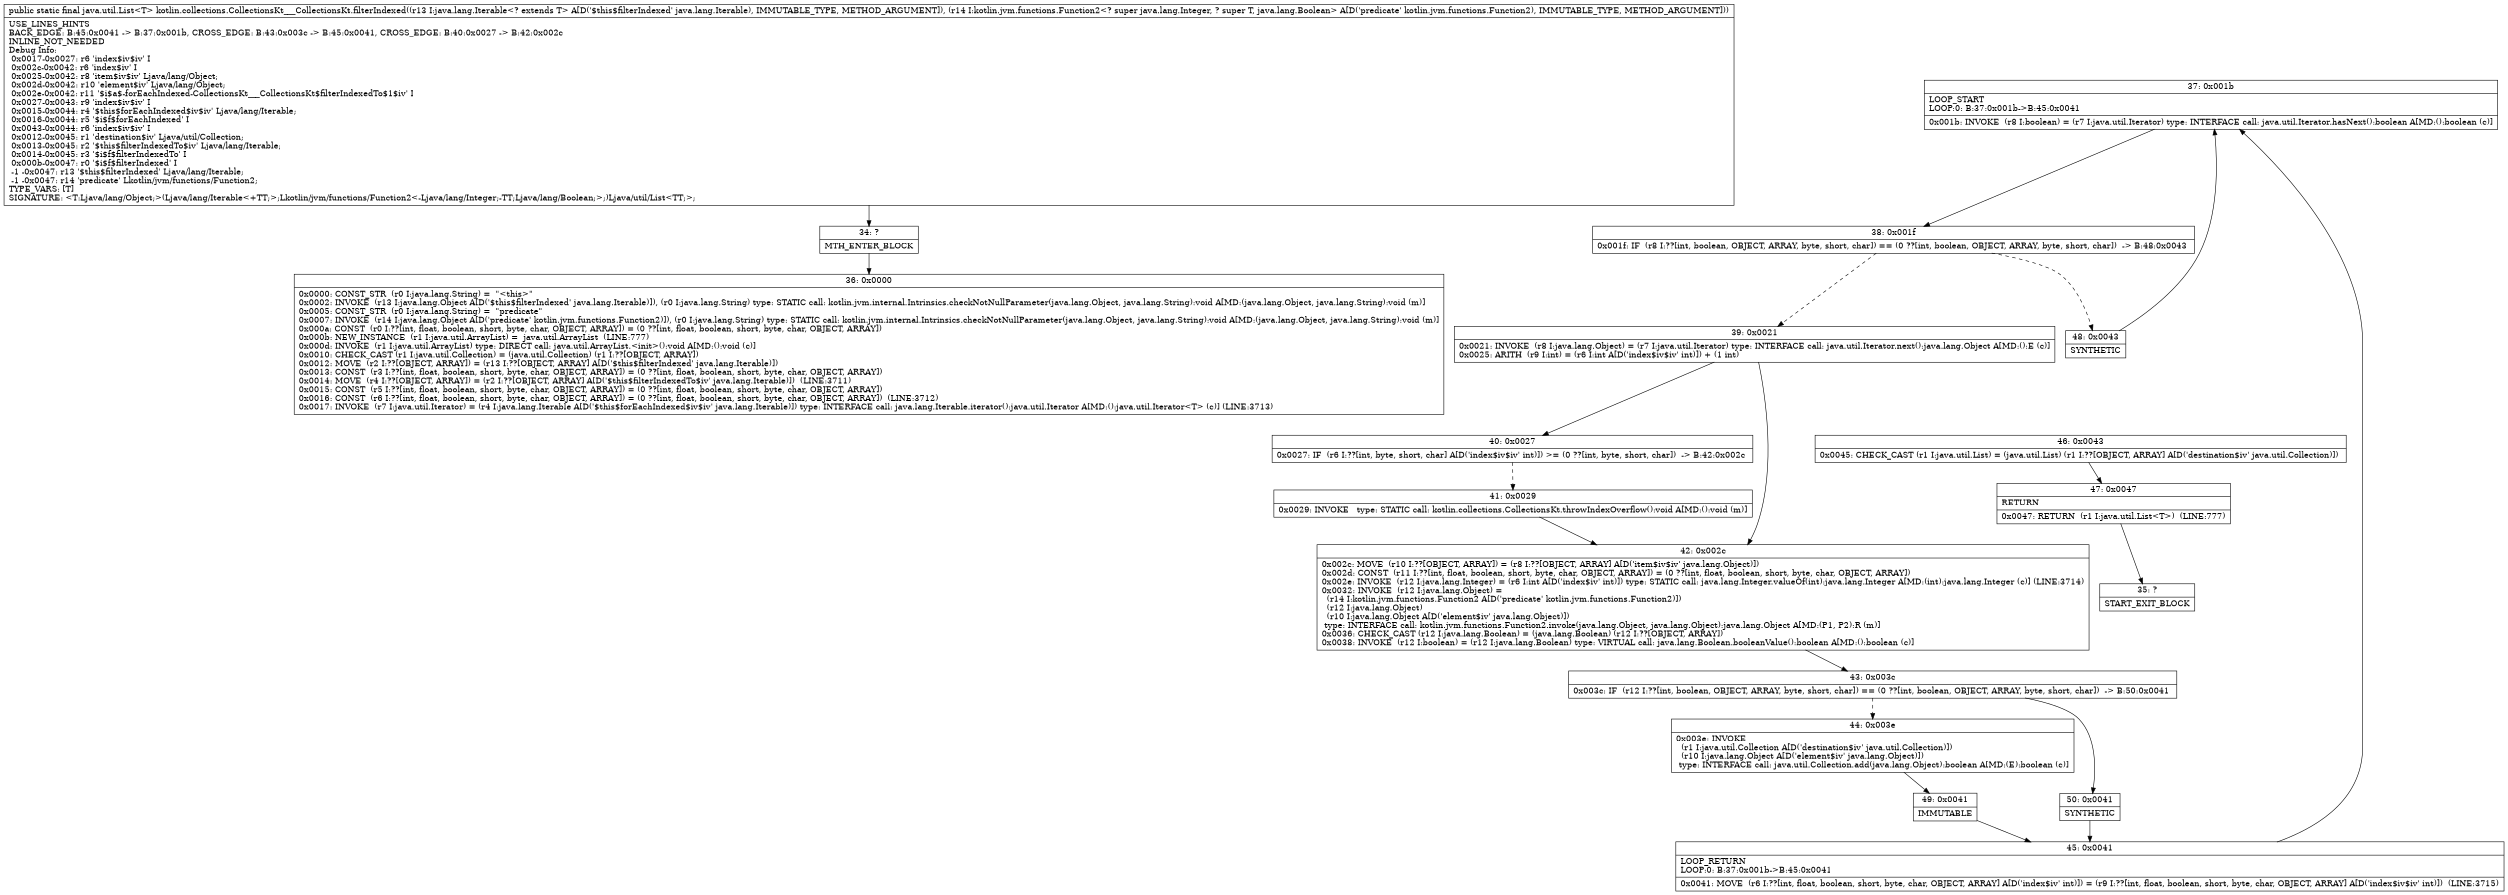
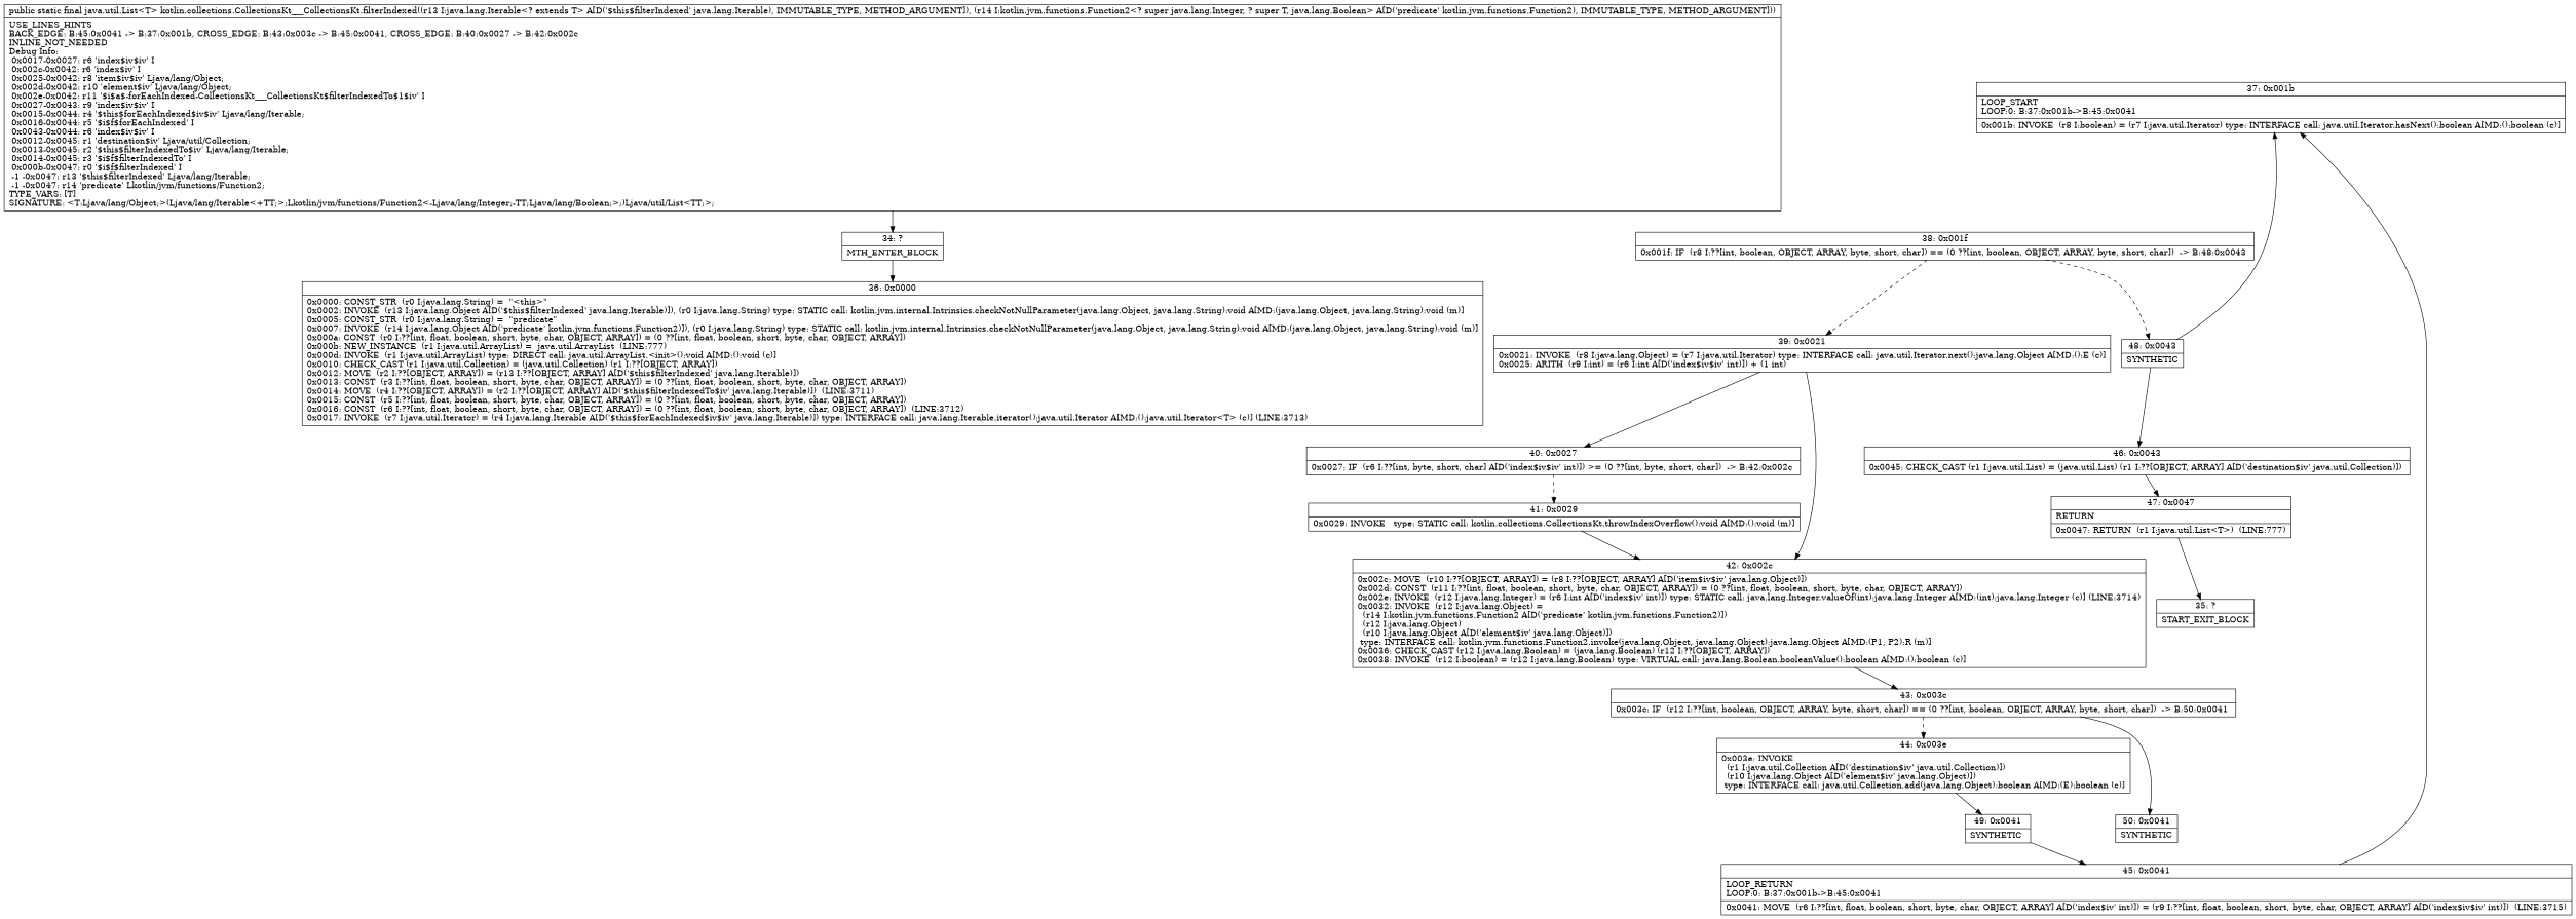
  digraph {
    node [shape=record]
    n1 [label="{34\:\ ?|MTH_ENTER_BLOCK\l}"]
    n2 [label="{36\:\ 0x0000|0x0000: CONST_STR  (r0 I:java.lang.String) =  \"\<this\>\" \l0x0002: INVOKE  (r13 I:java.lang.Object A[D('$this$filterIndexed' java.lang.Iterable)]), (r0 I:java.lang.String) type: STATIC call: kotlin.jvm.internal.Intrinsics.checkNotNullParameter(java.lang.Object, java.lang.String):void A[MD:(java.lang.Object, java.lang.String):void (m)]\l0x0005: CONST_STR  (r0 I:java.lang.String) =  \"predicate\" \l0x0007: INVOKE  (r14 I:java.lang.Object A[D('predicate' kotlin.jvm.functions.Function2)]), (r0 I:java.lang.String) type: STATIC call: kotlin.jvm.internal.Intrinsics.checkNotNullParameter(java.lang.Object, java.lang.String):void A[MD:(java.lang.Object, java.lang.String):void (m)]\l0x000a: CONST  (r0 I:??[int, float, boolean, short, byte, char, OBJECT, ARRAY]) = (0 ??[int, float, boolean, short, byte, char, OBJECT, ARRAY]) \l0x000b: NEW_INSTANCE  (r1 I:java.util.ArrayList) =  java.util.ArrayList  (LINE:777)\l0x000d: INVOKE  (r1 I:java.util.ArrayList) type: DIRECT call: java.util.ArrayList.\<init\>():void A[MD:():void (c)]\l0x0010: CHECK_CAST (r1 I:java.util.Collection) = (java.util.Collection) (r1 I:??[OBJECT, ARRAY]) \l0x0012: MOVE  (r2 I:??[OBJECT, ARRAY]) = (r13 I:??[OBJECT, ARRAY] A[D('$this$filterIndexed' java.lang.Iterable)]) \l0x0013: CONST  (r3 I:??[int, float, boolean, short, byte, char, OBJECT, ARRAY]) = (0 ??[int, float, boolean, short, byte, char, OBJECT, ARRAY]) \l0x0014: MOVE  (r4 I:??[OBJECT, ARRAY]) = (r2 I:??[OBJECT, ARRAY] A[D('$this$filterIndexedTo$iv' java.lang.Iterable)])  (LINE:3711)\l0x0015: CONST  (r5 I:??[int, float, boolean, short, byte, char, OBJECT, ARRAY]) = (0 ??[int, float, boolean, short, byte, char, OBJECT, ARRAY]) \l0x0016: CONST  (r6 I:??[int, float, boolean, short, byte, char, OBJECT, ARRAY]) = (0 ??[int, float, boolean, short, byte, char, OBJECT, ARRAY])  (LINE:3712)\l0x0017: INVOKE  (r7 I:java.util.Iterator) = (r4 I:java.lang.Iterable A[D('$this$forEachIndexed$iv$iv' java.lang.Iterable)]) type: INTERFACE call: java.lang.Iterable.iterator():java.util.Iterator A[MD:():java.util.Iterator\<T\> (c)] (LINE:3713)\l}"]
    n3 [label="{37\:\ 0x001b|LOOP_START\lLOOP:0: B:37:0x001b\-\>B:45:0x0041\l|0x001b: INVOKE  (r8 I:boolean) = (r7 I:java.util.Iterator) type: INTERFACE call: java.util.Iterator.hasNext():boolean A[MD:():boolean (c)]\l}"]
    n4 [label="{38\:\ 0x001f|0x001f: IF  (r8 I:??[int, boolean, OBJECT, ARRAY, byte, short, char]) == (0 ??[int, boolean, OBJECT, ARRAY, byte, short, char])  \-\> B:48:0x0043 \l}"]
    n5 [label="{39\:\ 0x0021|0x0021: INVOKE  (r8 I:java.lang.Object) = (r7 I:java.util.Iterator) type: INTERFACE call: java.util.Iterator.next():java.lang.Object A[MD:():E (c)]\l0x0025: ARITH  (r9 I:int) = (r6 I:int A[D('index$iv$iv' int)]) + (1 int) \l}"]
    n6 [label="{48\:\ 0x0043|SYNTHETIC\l}"]
    n7 [label="{40\:\ 0x0027|0x0027: IF  (r6 I:??[int, byte, short, char] A[D('index$iv$iv' int)]) \>= (0 ??[int, byte, short, char])  \-\> B:42:0x002c \l}"]
    n8 [label="{42\:\ 0x002c|0x002c: MOVE  (r10 I:??[OBJECT, ARRAY]) = (r8 I:??[OBJECT, ARRAY] A[D('item$iv$iv' java.lang.Object)]) \l0x002d: CONST  (r11 I:??[int, float, boolean, short, byte, char, OBJECT, ARRAY]) = (0 ??[int, float, boolean, short, byte, char, OBJECT, ARRAY]) \l0x002e: INVOKE  (r12 I:java.lang.Integer) = (r6 I:int A[D('index$iv' int)]) type: STATIC call: java.lang.Integer.valueOf(int):java.lang.Integer A[MD:(int):java.lang.Integer (c)] (LINE:3714)\l0x0032: INVOKE  (r12 I:java.lang.Object) = \l  (r14 I:kotlin.jvm.functions.Function2 A[D('predicate' kotlin.jvm.functions.Function2)])\l  (r12 I:java.lang.Object)\l  (r10 I:java.lang.Object A[D('element$iv' java.lang.Object)])\l type: INTERFACE call: kotlin.jvm.functions.Function2.invoke(java.lang.Object, java.lang.Object):java.lang.Object A[MD:(P1, P2):R (m)]\l0x0036: CHECK_CAST (r12 I:java.lang.Boolean) = (java.lang.Boolean) (r12 I:??[OBJECT, ARRAY]) \l0x0038: INVOKE  (r12 I:boolean) = (r12 I:java.lang.Boolean) type: VIRTUAL call: java.lang.Boolean.booleanValue():boolean A[MD:():boolean (c)]\l}"]
    n9 [label="{46\:\ 0x0043|0x0045: CHECK_CAST (r1 I:java.util.List) = (java.util.List) (r1 I:??[OBJECT, ARRAY] A[D('destination$iv' java.util.Collection)]) \l}"]
    n10 [label="{41\:\ 0x0029|0x0029: INVOKE   type: STATIC call: kotlin.collections.CollectionsKt.throwIndexOverflow():void A[MD:():void (m)]\l}"]
    n11 [label="{43\:\ 0x003c|0x003c: IF  (r12 I:??[int, boolean, OBJECT, ARRAY, byte, short, char]) == (0 ??[int, boolean, OBJECT, ARRAY, byte, short, char])  \-\> B:50:0x0041 \l}"]
    n12 [label="{44\:\ 0x003e|0x003e: INVOKE  \l  (r1 I:java.util.Collection A[D('destination$iv' java.util.Collection)])\l  (r10 I:java.lang.Object A[D('element$iv' java.lang.Object)])\l type: INTERFACE call: java.util.Collection.add(java.lang.Object):boolean A[MD:(E):boolean (c)]\l}"]
    n13 [label="{50\:\ 0x0041|SYNTHETIC\l}"]
-   n14 [label="{49\:\ 0x0041|IMMUTABLE\l}"]
+   n14 [label="{49\:\ 0x0041|SYNTHETIC\l}"]
    n15 [label="{45\:\ 0x0041|LOOP_RETURN\lLOOP:0: B:37:0x001b\-\>B:45:0x0041\l|0x0041: MOVE  (r6 I:??[int, float, boolean, short, byte, char, OBJECT, ARRAY] A[D('index$iv' int)]) = (r9 I:??[int, float, boolean, short, byte, char, OBJECT, ARRAY] A[D('index$iv$iv' int)])  (LINE:3715)\l}"]
    n16 [label="{47\:\ 0x0047|RETURN\l|0x0047: RETURN  (r1 I:java.util.List\<T\>)  (LINE:777)\l}"]
    n17 [label="{35\:\ ?|START_EXIT_BLOCK\l}"]
    n18 [label="{public static final java.util.List\<T\> kotlin.collections.CollectionsKt___CollectionsKt.filterIndexed((r13 I:java.lang.Iterable\<? extends T\> A[D('$this$filterIndexed' java.lang.Iterable), IMMUTABLE_TYPE, METHOD_ARGUMENT]), (r14 I:kotlin.jvm.functions.Function2\<? super java.lang.Integer, ? super T, java.lang.Boolean\> A[D('predicate' kotlin.jvm.functions.Function2), IMMUTABLE_TYPE, METHOD_ARGUMENT]))  | USE_LINES_HINTS\lBACK_EDGE: B:45:0x0041 \-\> B:37:0x001b, CROSS_EDGE: B:43:0x003c \-\> B:45:0x0041, CROSS_EDGE: B:40:0x0027 \-\> B:42:0x002c\lINLINE_NOT_NEEDED\lDebug Info:\l  0x0017\-0x0027: r6 'index$iv$iv' I\l  0x002c\-0x0042: r6 'index$iv' I\l  0x0025\-0x0042: r8 'item$iv$iv' Ljava\/lang\/Object;\l  0x002d\-0x0042: r10 'element$iv' Ljava\/lang\/Object;\l  0x002e\-0x0042: r11 '$i$a$\-forEachIndexed\-CollectionsKt___CollectionsKt$filterIndexedTo$1$iv' I\l  0x0027\-0x0043: r9 'index$iv$iv' I\l  0x0015\-0x0044: r4 '$this$forEachIndexed$iv$iv' Ljava\/lang\/Iterable;\l  0x0016\-0x0044: r5 '$i$f$forEachIndexed' I\l  0x0043\-0x0044: r6 'index$iv$iv' I\l  0x0012\-0x0045: r1 'destination$iv' Ljava\/util\/Collection;\l  0x0013\-0x0045: r2 '$this$filterIndexedTo$iv' Ljava\/lang\/Iterable;\l  0x0014\-0x0045: r3 '$i$f$filterIndexedTo' I\l  0x000b\-0x0047: r0 '$i$f$filterIndexed' I\l  \-1 \-0x0047: r13 '$this$filterIndexed' Ljava\/lang\/Iterable;\l  \-1 \-0x0047: r14 'predicate' Lkotlin\/jvm\/functions\/Function2;\lTYPE_VARS: [T]\lSIGNATURE: \<T:Ljava\/lang\/Object;\>(Ljava\/lang\/Iterable\<+TT;\>;Lkotlin\/jvm\/functions\/Function2\<\-Ljava\/lang\/Integer;\-TT;Ljava\/lang\/Boolean;\>;)Ljava\/util\/List\<TT;\>;\l}"]
    n1 -> n2
-   n3 -> n4
    n4 -> n5 [style=dashed]
    n4 -> n6 [style=dashed]
    n5 -> n7
    n5 -> n8
    n6 -> n3
+   n6 -> n9
    n7 -> n10 [style=dashed]
    n8 -> n11
    n9 -> n16
    n10 -> n8
    n11 -> n12 [style=dashed]
    n11 -> n13
    n12 -> n14
-   n13 -> n15
    n14 -> n15
    n15 -> n3
    n16 -> n17
    n18 -> n1
  }
